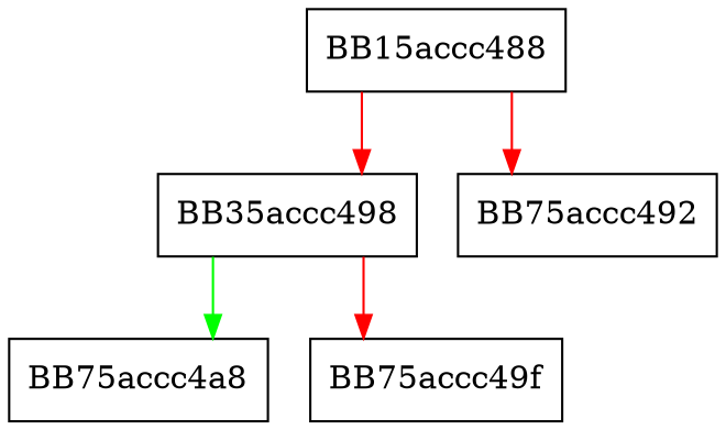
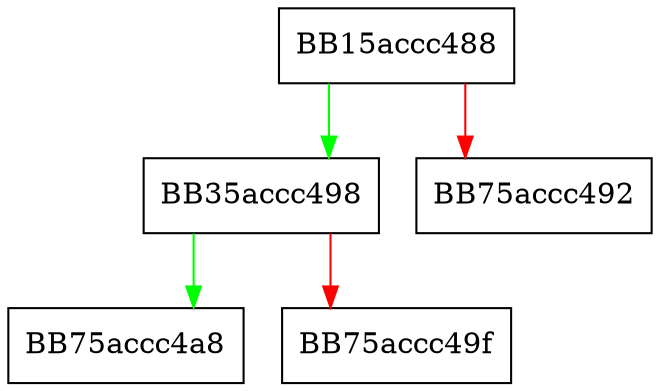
  digraph {
    splines=ortho
    node [shape=box]
    edge [color=green]
    n1 [label=BB15accc488]
    n2 [label=BB35accc498]
    BB75accc492
    BB75accc4a8
    BB75accc49f
-   n1 -> n2 [color=red]
+   n1 -> n2
    n1 -> BB75accc492 [color=red]
    n2 -> BB75accc4a8
    n2 -> BB75accc49f [color=red]
  }
